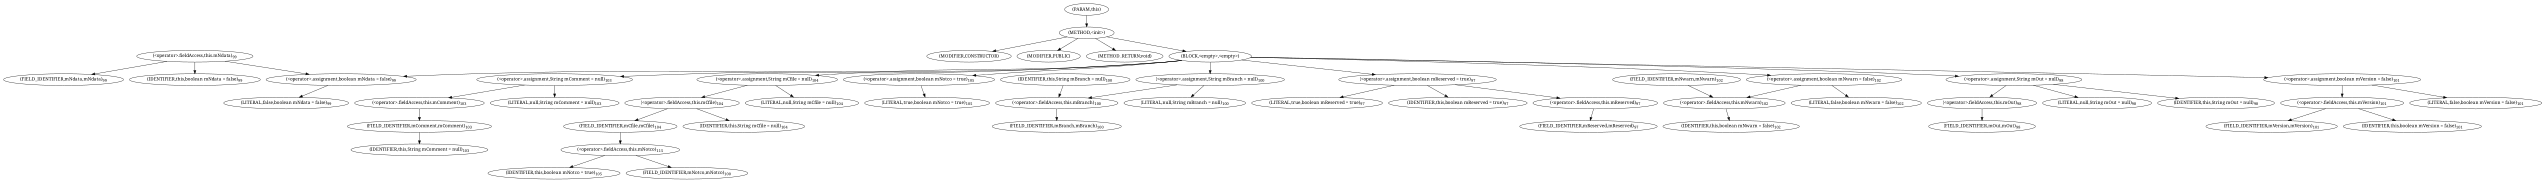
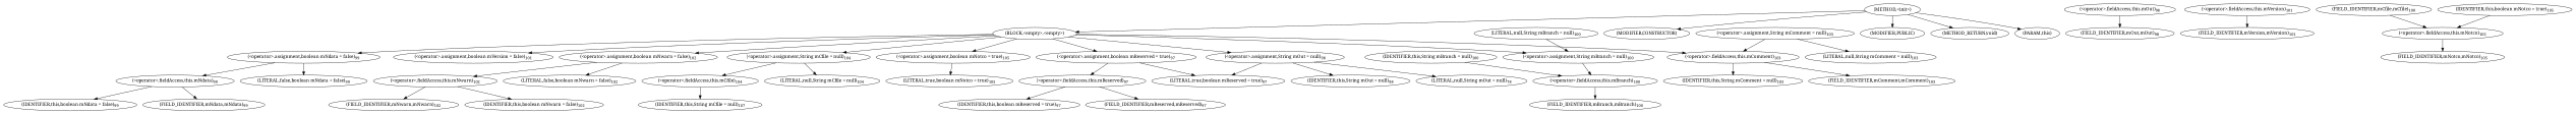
  digraph {
    fontname="Noto Serif"
    node [fontname="Noto Serif"]
    edge [fontname="Noto Serif"]
    n1 [label=<(METHOD,&lt;init&gt;)>]
    n2 [label=<(PARAM,this)>]
    n3 [label=<(BLOCK,&lt;empty&gt;,&lt;empty&gt;)>]
    n4 [label=<(MODIFIER,CONSTRUCTOR)>]
    n5 [label=<(MODIFIER,PUBLIC)>]
    n6 [label=<(METHOD_RETURN,void)>]
    n7 [label=<(&lt;operator&gt;.assignment,boolean mReserved = true)<SUB>97</SUB>>]
    n8 [label=<(&lt;operator&gt;.assignment,String mOut = null)<SUB>98</SUB>>]
    n9 [label=<(&lt;operator&gt;.assignment,boolean mNdata = false)<SUB>99</SUB>>]
    n10 [label=<(&lt;operator&gt;.assignment,String mBranch = null)<SUB>100</SUB>>]
    n11 [label=<(&lt;operator&gt;.assignment,boolean mVersion = false)<SUB>101</SUB>>]
    n12 [label=<(&lt;operator&gt;.assignment,boolean mNwarn = false)<SUB>102</SUB>>]
    n13 [label=<(&lt;operator&gt;.assignment,String mComment = null)<SUB>103</SUB>>]
    n14 [label=<(&lt;operator&gt;.assignment,String mCfile = null)<SUB>104</SUB>>]
    n15 [label=<(&lt;operator&gt;.assignment,boolean mNotco = true)<SUB>105</SUB>>]
    n16 [label=<(&lt;operator&gt;.fieldAccess,this.mReserved)<SUB>97</SUB>>]
    n17 [label=<(LITERAL,true,boolean mReserved = true)<SUB>97</SUB>>]
    n18 [label=<(&lt;operator&gt;.fieldAccess,this.mOut)<SUB>98</SUB>>]
-   n19 [label=<(LITERAL,null,String mOut = null)<SUB>98</SUB>>]
+   n19 [label=<(LITERAL,null,String mOut = null)<SUB>78</SUB>>]
    n20 [label=<(IDENTIFIER,this,String mOut = null)<SUB>98</SUB>>]
    n21 [label=<(&lt;operator&gt;.fieldAccess,this.mNdata)<SUB>99</SUB>>]
    n22 [label=<(LITERAL,false,boolean mNdata = false)<SUB>99</SUB>>]
    n23 [label=<(&lt;operator&gt;.fieldAccess,this.mBranch)<SUB>100</SUB>>]
    n24 [label=<(LITERAL,null,String mBranch = null)<SUB>100</SUB>>]
    n25 [label=<(&lt;operator&gt;.fieldAccess,this.mVersion)<SUB>101</SUB>>]
-   n26 [label=<(LITERAL,false,boolean mVersion = false)<SUB>101</SUB>>]
    n27 [label=<(&lt;operator&gt;.fieldAccess,this.mNwarn)<SUB>102</SUB>>]
    n28 [label=<(LITERAL,false,boolean mNwarn = false)<SUB>102</SUB>>]
    n29 [label=<(&lt;operator&gt;.fieldAccess,this.mComment)<SUB>103</SUB>>]
    n30 [label=<(LITERAL,null,String mComment = null)<SUB>103</SUB>>]
    n31 [label=<(&lt;operator&gt;.fieldAccess,this.mCfile)<SUB>104</SUB>>]
    n32 [label=<(LITERAL,null,String mCfile = null)<SUB>104</SUB>>]
    n33 [label=<(LITERAL,true,boolean mNotco = true)<SUB>105</SUB>>]
    n34 [label=<(IDENTIFIER,this,boolean mReserved = true)<SUB>97</SUB>>]
    n35 [label=<(FIELD_IDENTIFIER,mReserved,mReserved)<SUB>97</SUB>>]
    n36 [label=<(FIELD_IDENTIFIER,mOut,mOut)<SUB>98</SUB>>]
    n37 [label=<(IDENTIFIER,this,boolean mNdata = false)<SUB>99</SUB>>]
    n38 [label=<(FIELD_IDENTIFIER,mNdata,mNdata)<SUB>99</SUB>>]
    n39 [label=<(FIELD_IDENTIFIER,mBranch,mBranch)<SUB>100</SUB>>]
    n40 [label=<(IDENTIFIER,this,String mBranch = null)<SUB>100</SUB>>]
-   n41 [label=<(IDENTIFIER,this,boolean mVersion = false)<SUB>101</SUB>>]
    n42 [label=<(FIELD_IDENTIFIER,mVersion,mVersion)<SUB>101</SUB>>]
    n43 [label=<(IDENTIFIER,this,boolean mNwarn = false)<SUB>102</SUB>>]
    n44 [label=<(FIELD_IDENTIFIER,mNwarn,mNwarn)<SUB>102</SUB>>]
    n45 [label=<(IDENTIFIER,this,String mComment = null)<SUB>103</SUB>>]
    n46 [label=<(FIELD_IDENTIFIER,mComment,mComment)<SUB>103</SUB>>]
-   n47 [label=<(IDENTIFIER,this,String mCfile = null)<SUB>104</SUB>>]
-   n48 [label=<(FIELD_IDENTIFIER,mCfile,mCfile)<SUB>104</SUB>>]
-   n49 [label=<(&lt;operator&gt;.fieldAccess,this.mNotco)<SUB>115</SUB>>]
+   n47 [label=<(IDENTIFIER,this,String mCfile = null)<SUB>107</SUB>>]
+   n48 [label=<(FIELD_IDENTIFIER,mCfile,mCfile)<SUB>100</SUB>>]
+   n49 [label=<(&lt;operator&gt;.fieldAccess,this.mNotco)<SUB>105</SUB>>]
    n50 [label=<(IDENTIFIER,this,boolean mNotco = true)<SUB>105</SUB>>]
-   n51 [label=<(FIELD_IDENTIFIER,mNotco,mNotco)<SUB>100</SUB>>]
-   n2 -> n1
+   n51 [label=<(FIELD_IDENTIFIER,mNotco,mNotco)<SUB>105</SUB>>]
+   n1 -> n2
    n1 -> n3
    n1 -> n4
    n1 -> n5
    n1 -> n6
    n3 -> n7
    n3 -> n8
    n3 -> n9
    n3 -> n10
    n3 -> n11
    n3 -> n12
-   n3 -> n13
+   n3 -> n29
    n3 -> n14
    n3 -> n15
    n7 -> n16
    n7 -> n17
-   n8 -> n18
+   n8 -> n17
    n8 -> n19
    n8 -> n20
-   n21 -> n9
+   n9 -> n21
    n9 -> n22
    n10 -> n23
-   n10 -> n24
-   n11 -> n25
-   n11 -> n26
+   n24 -> n10
    n12 -> n27
    n12 -> n28
    n13 -> n29
    n13 -> n30
    n14 -> n31
    n14 -> n32
    n15 -> n33
-   n7 -> n34
+   n16 -> n34
    n16 -> n35
    n18 -> n36
    n21 -> n37
    n21 -> n38
    n23 -> n39
-   n25 -> n41
    n25 -> n42
    n27 -> n43
-   n44 -> n27
-   n46 -> n45
+   n27 -> n44
+   n29 -> n45
    n29 -> n46
    n31 -> n47
-   n31 -> n48
    n40 -> n23
    n48 -> n49
-   n49 -> n50
+   n50 -> n49
    n49 -> n51
  }
